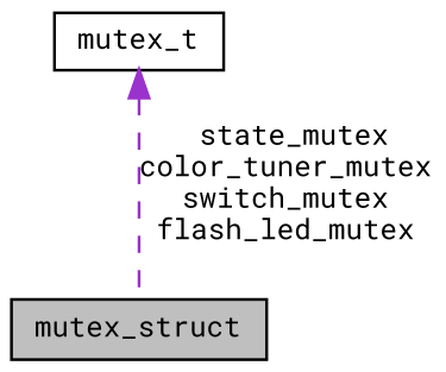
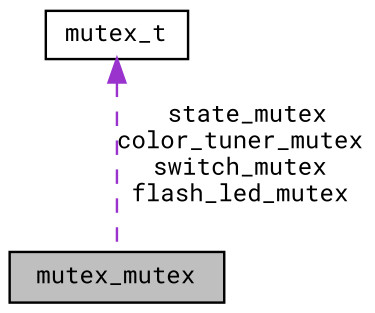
  digraph {
    fontname="Roboto Mono"
    node [color=black fontname="Roboto Mono" fontsize=10 shape=record style=filled]
-   n1 [fillcolor=grey75 fontcolor=black height=0.2 label=mutex_struct width=0.4]
+   n1 [fillcolor=grey75 fontcolor=black height=0.2 label=mutex_mutex width=0.4]
    n2 [fillcolor=white height=0.2 label=mutex_t width=0.4]
    n2 -> n1 [color=darkorchid3 dir=back fontname="Roboto Mono" fontsize=10 label=" state_mutex\ncolor_tuner_mutex\nswitch_mutex\nflash_led_mutex" labelfontname=Helvetica labelfontsize=10 style=dashed]
  }
